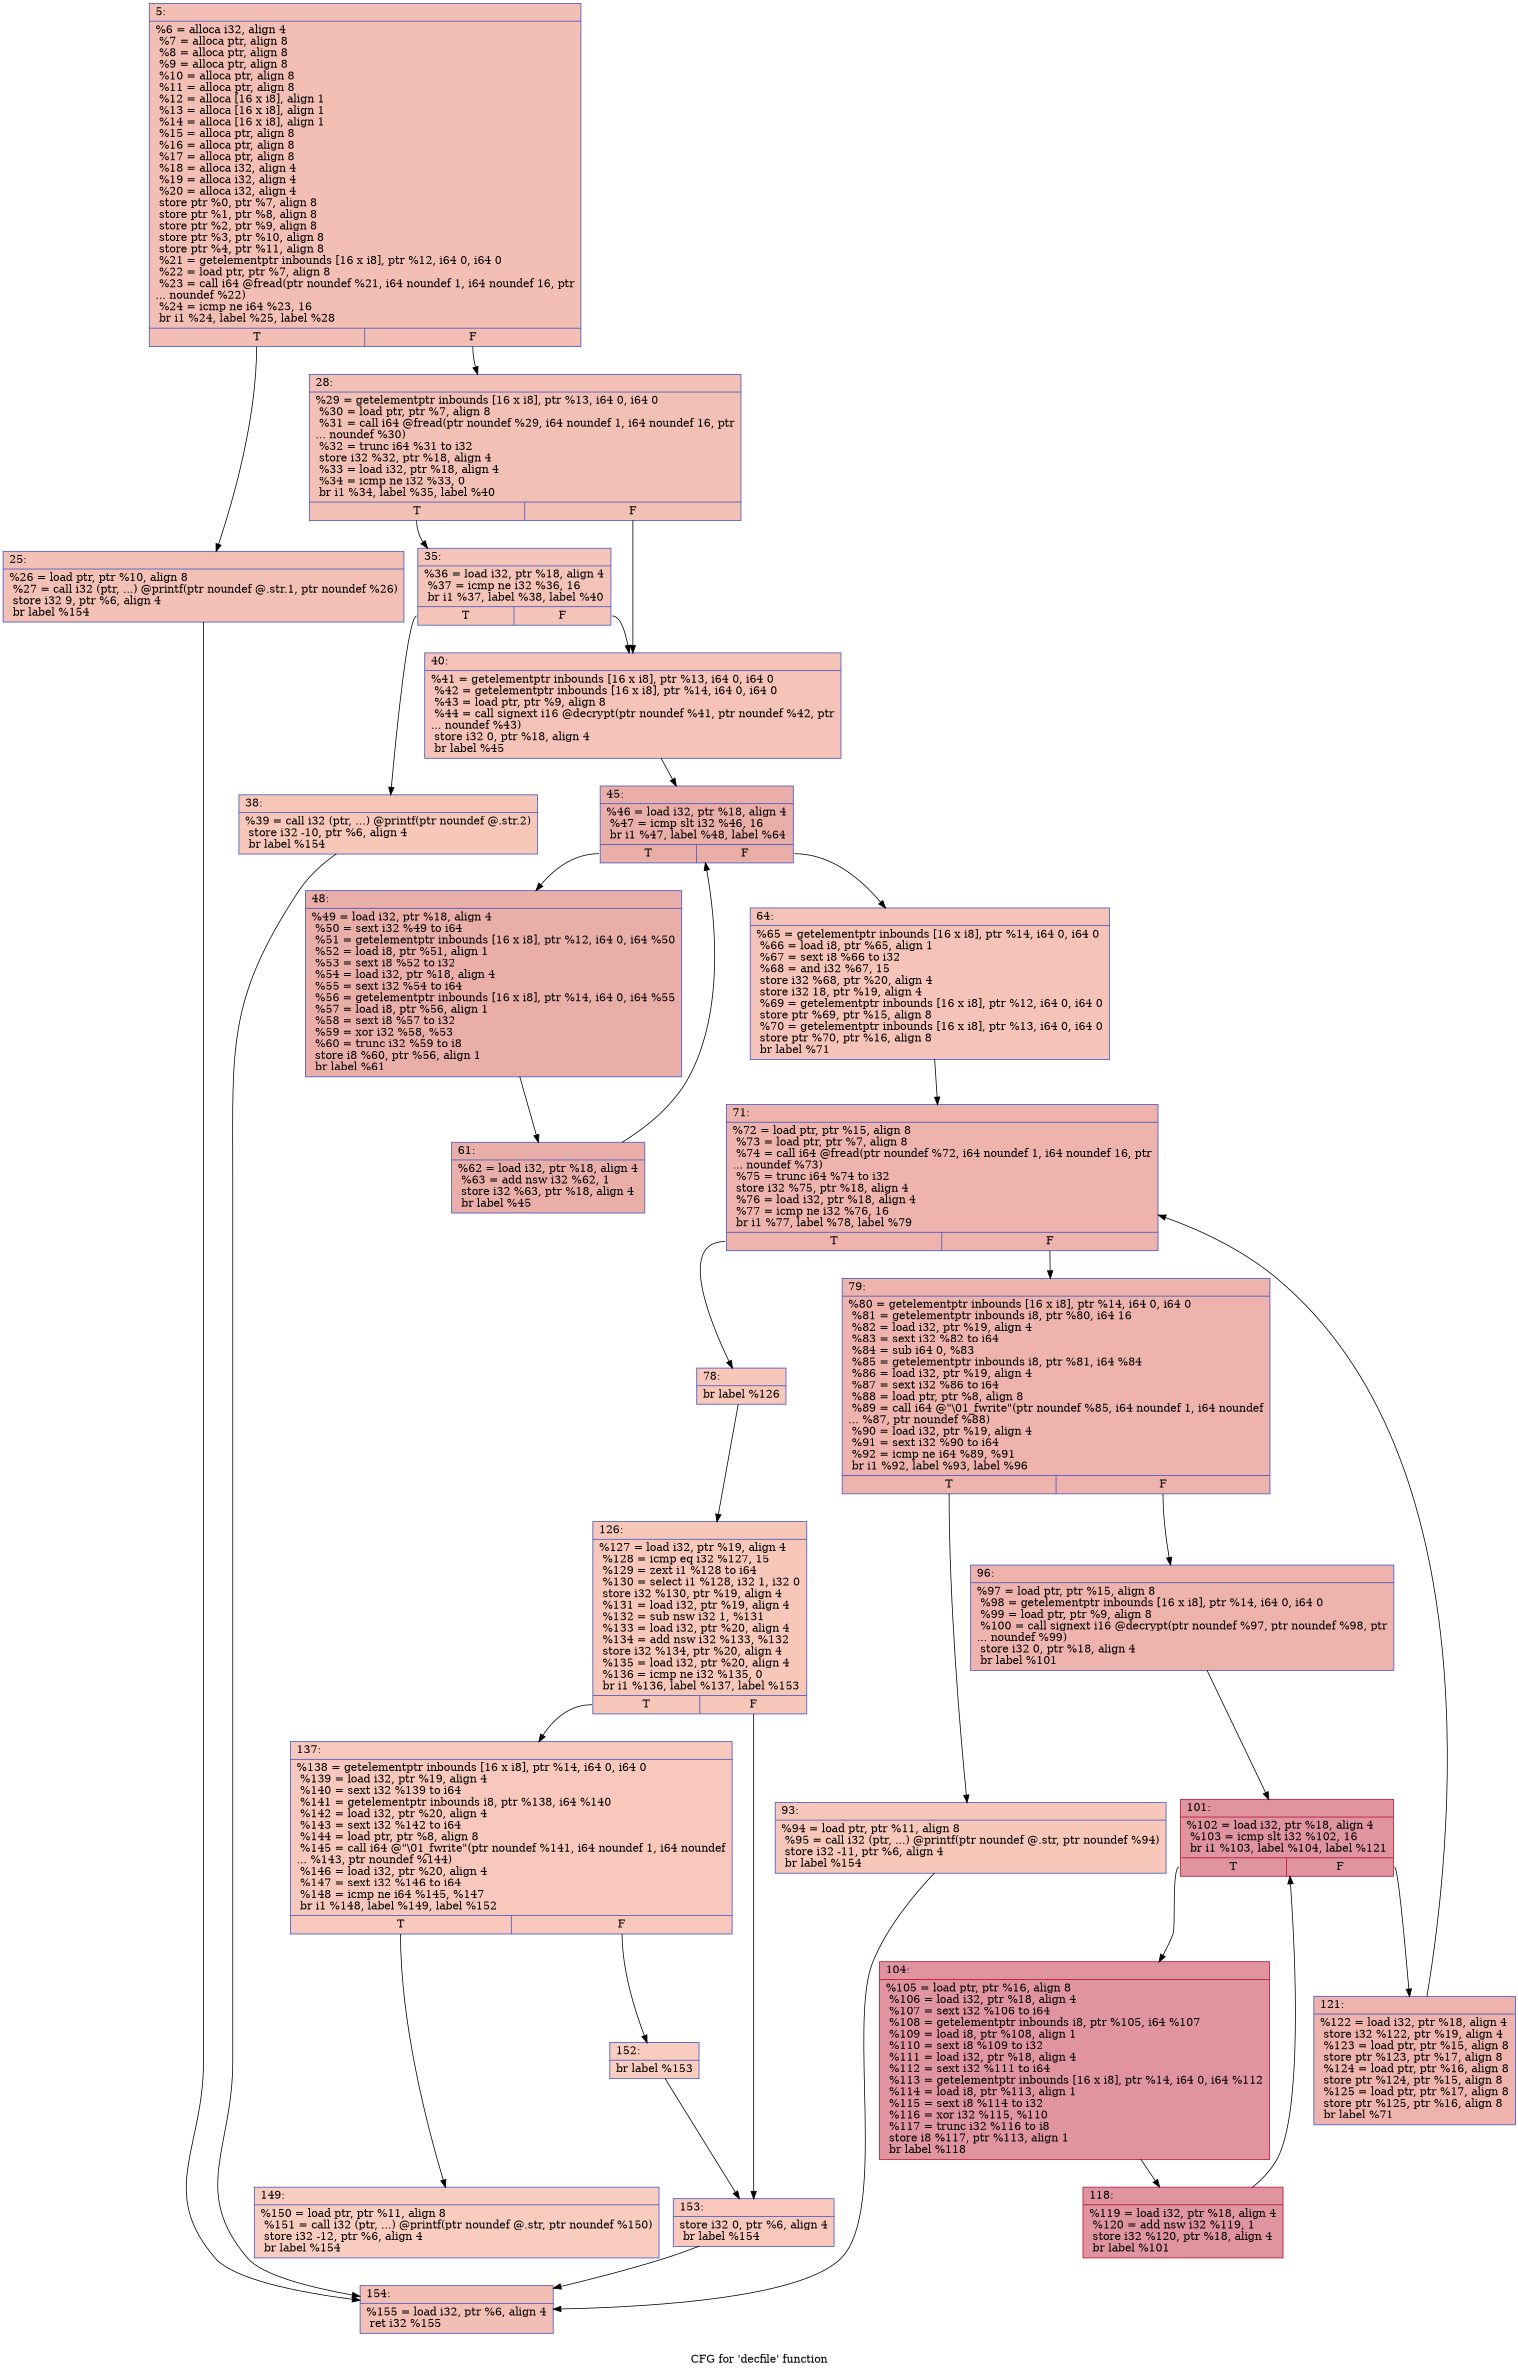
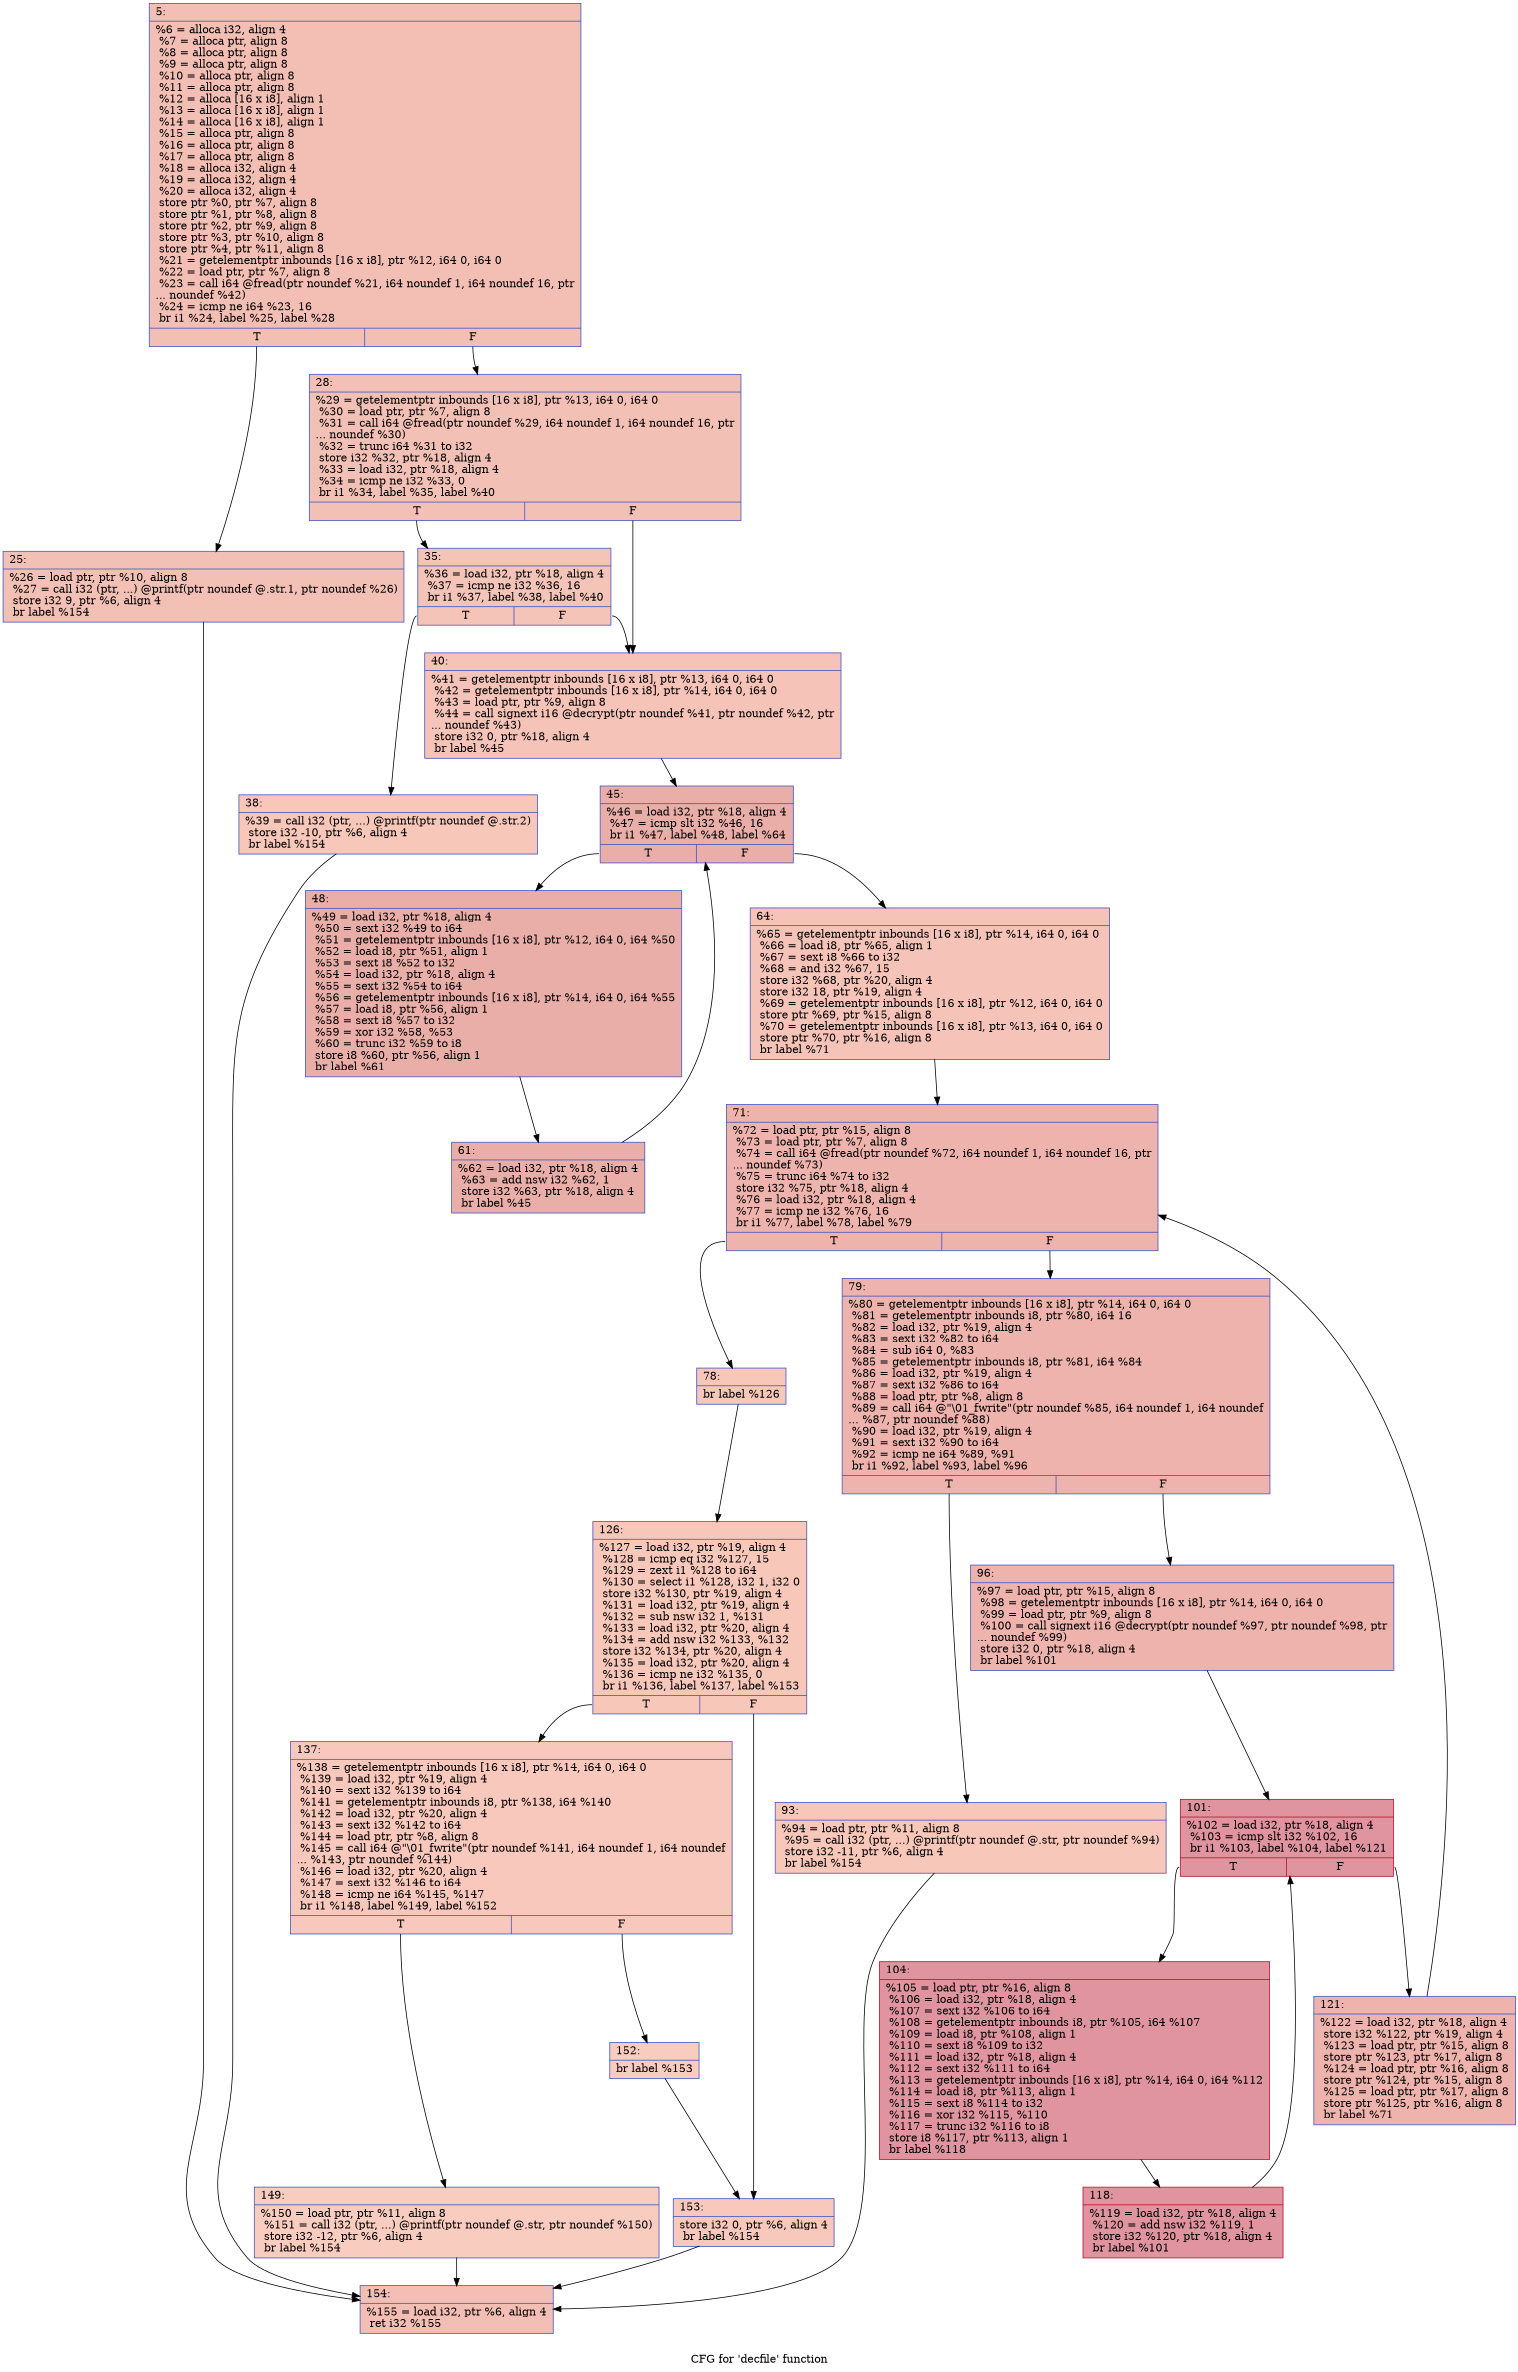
  digraph {
    fontname="DejaVu Serif"
    label="CFG for 'decfile' function"
    node [color="#3d50c3ff" fillcolor="#ec7f6370" fontname="DejaVu Serif" shape=record style=filled]
    edge [fontname="DejaVu Serif"]
-   n1 [fillcolor="#e36c5570" label="{5:\l|  %6 = alloca i32, align 4\l  %7 = alloca ptr, align 8\l  %8 = alloca ptr, align 8\l  %9 = alloca ptr, align 8\l  %10 = alloca ptr, align 8\l  %11 = alloca ptr, align 8\l  %12 = alloca [16 x i8], align 1\l  %13 = alloca [16 x i8], align 1\l  %14 = alloca [16 x i8], align 1\l  %15 = alloca ptr, align 8\l  %16 = alloca ptr, align 8\l  %17 = alloca ptr, align 8\l  %18 = alloca i32, align 4\l  %19 = alloca i32, align 4\l  %20 = alloca i32, align 4\l  store ptr %0, ptr %7, align 8\l  store ptr %1, ptr %8, align 8\l  store ptr %2, ptr %9, align 8\l  store ptr %3, ptr %10, align 8\l  store ptr %4, ptr %11, align 8\l  %21 = getelementptr inbounds [16 x i8], ptr %12, i64 0, i64 0\l  %22 = load ptr, ptr %7, align 8\l  %23 = call i64 @fread(ptr noundef %21, i64 noundef 1, i64 noundef 16, ptr\l... noundef %22)\l  %24 = icmp ne i64 %23, 16\l  br i1 %24, label %25, label %28\l|{<s0>T|<s1>F}}"]
+   n1 [fillcolor="#e36c5570" label="{5:\l|  %6 = alloca i32, align 4\l  %7 = alloca ptr, align 8\l  %8 = alloca ptr, align 8\l  %9 = alloca ptr, align 8\l  %10 = alloca ptr, align 8\l  %11 = alloca ptr, align 8\l  %12 = alloca [16 x i8], align 1\l  %13 = alloca [16 x i8], align 1\l  %14 = alloca [16 x i8], align 1\l  %15 = alloca ptr, align 8\l  %16 = alloca ptr, align 8\l  %17 = alloca ptr, align 8\l  %18 = alloca i32, align 4\l  %19 = alloca i32, align 4\l  %20 = alloca i32, align 4\l  store ptr %0, ptr %7, align 8\l  store ptr %1, ptr %8, align 8\l  store ptr %2, ptr %9, align 8\l  store ptr %3, ptr %10, align 8\l  store ptr %4, ptr %11, align 8\l  %21 = getelementptr inbounds [16 x i8], ptr %12, i64 0, i64 0\l  %22 = load ptr, ptr %7, align 8\l  %23 = call i64 @fread(ptr noundef %21, i64 noundef 1, i64 noundef 16, ptr\l... noundef %42)\l  %24 = icmp ne i64 %23, 16\l  br i1 %24, label %25, label %28\l|{<s0>T|<s1>F}}"]
    n2 [fillcolor="#e5705870" label="{25:\l|  %26 = load ptr, ptr %10, align 8\l  %27 = call i32 (ptr, ...) @printf(ptr noundef @.str.1, ptr noundef %26)\l  store i32 9, ptr %6, align 4\l  br label %154\l}"]
    n3 [fillcolor="#e5705870" label="{28:\l|  %29 = getelementptr inbounds [16 x i8], ptr %13, i64 0, i64 0\l  %30 = load ptr, ptr %7, align 8\l  %31 = call i64 @fread(ptr noundef %29, i64 noundef 1, i64 noundef 16, ptr\l... noundef %30)\l  %32 = trunc i64 %31 to i32\l  store i32 %32, ptr %18, align 4\l  %33 = load i32, ptr %18, align 4\l  %34 = icmp ne i32 %33, 0\l  br i1 %34, label %35, label %40\l|{<s0>T|<s1>F}}"]
    n4 [fillcolor="#e36c5570" label="{154:\l|  %155 = load i32, ptr %6, align 4\l  ret i32 %155\l}"]
    n5 [fillcolor="#e97a5f70" label="{35:\l|  %36 = load i32, ptr %18, align 4\l  %37 = icmp ne i32 %36, 16\l  br i1 %37, label %38, label %40\l|{<s0>T|<s1>F}}"]
    n6 [fillcolor="#e8765c70" label="{40:\l|  %41 = getelementptr inbounds [16 x i8], ptr %13, i64 0, i64 0\l  %42 = getelementptr inbounds [16 x i8], ptr %14, i64 0, i64 0\l  %43 = load ptr, ptr %9, align 8\l  %44 = call signext i16 @decrypt(ptr noundef %41, ptr noundef %42, ptr\l... noundef %43)\l  store i32 0, ptr %18, align 4\l  br label %45\l}"]
    n7 [label="{38:\l|  %39 = call i32 (ptr, ...) @printf(ptr noundef @.str.2)\l  store i32 -10, ptr %6, align 4\l  br label %154\l}"]
    n8 [fillcolor="#d0473d70" label="{45:\l|  %46 = load i32, ptr %18, align 4\l  %47 = icmp slt i32 %46, 16\l  br i1 %47, label %48, label %64\l|{<s0>T|<s1>F}}"]
    n9 [fillcolor="#d0473d70" label="{48:\l|  %49 = load i32, ptr %18, align 4\l  %50 = sext i32 %49 to i64\l  %51 = getelementptr inbounds [16 x i8], ptr %12, i64 0, i64 %50\l  %52 = load i8, ptr %51, align 1\l  %53 = sext i8 %52 to i32\l  %54 = load i32, ptr %18, align 4\l  %55 = sext i32 %54 to i64\l  %56 = getelementptr inbounds [16 x i8], ptr %14, i64 0, i64 %55\l  %57 = load i8, ptr %56, align 1\l  %58 = sext i8 %57 to i32\l  %59 = xor i32 %58, %53\l  %60 = trunc i32 %59 to i8\l  store i8 %60, ptr %56, align 1\l  br label %61\l}"]
    n10 [fillcolor="#e8765c70" label="{64:\l|  %65 = getelementptr inbounds [16 x i8], ptr %14, i64 0, i64 0\l  %66 = load i8, ptr %65, align 1\l  %67 = sext i8 %66 to i32\l  %68 = and i32 %67, 15\l  store i32 %68, ptr %20, align 4\l  store i32 18, ptr %19, align 4\l  %69 = getelementptr inbounds [16 x i8], ptr %12, i64 0, i64 0\l  store ptr %69, ptr %15, align 8\l  %70 = getelementptr inbounds [16 x i8], ptr %13, i64 0, i64 0\l  store ptr %70, ptr %16, align 8\l  br label %71\l}"]
    n11 [fillcolor="#d0473d70" label="{61:\l|  %62 = load i32, ptr %18, align 4\l  %63 = add nsw i32 %62, 1\l  store i32 %63, ptr %18, align 4\l  br label %45\l}"]
    n12 [fillcolor="#d6524470" label="{71:\l|  %72 = load ptr, ptr %15, align 8\l  %73 = load ptr, ptr %7, align 8\l  %74 = call i64 @fread(ptr noundef %72, i64 noundef 1, i64 noundef 16, ptr\l... noundef %73)\l  %75 = trunc i64 %74 to i32\l  store i32 %75, ptr %18, align 4\l  %76 = load i32, ptr %18, align 4\l  %77 = icmp ne i32 %76, 16\l  br i1 %77, label %78, label %79\l|{<s0>T|<s1>F}}"]
    n13 [label="{78:\l|  br label %126\l}"]
    n14 [fillcolor="#d6524470" label="{79:\l|  %80 = getelementptr inbounds [16 x i8], ptr %14, i64 0, i64 0\l  %81 = getelementptr inbounds i8, ptr %80, i64 16\l  %82 = load i32, ptr %19, align 4\l  %83 = sext i32 %82 to i64\l  %84 = sub i64 0, %83\l  %85 = getelementptr inbounds i8, ptr %81, i64 %84\l  %86 = load i32, ptr %19, align 4\l  %87 = sext i32 %86 to i64\l  %88 = load ptr, ptr %8, align 8\l  %89 = call i64 @\"\\01_fwrite\"(ptr noundef %85, i64 noundef 1, i64 noundef\l... %87, ptr noundef %88)\l  %90 = load i32, ptr %19, align 4\l  %91 = sext i32 %90 to i64\l  %92 = icmp ne i64 %89, %91\l  br i1 %92, label %93, label %96\l|{<s0>T|<s1>F}}"]
    n15 [label="{126:\l|  %127 = load i32, ptr %19, align 4\l  %128 = icmp eq i32 %127, 15\l  %129 = zext i1 %128 to i64\l  %130 = select i1 %128, i32 1, i32 0\l  store i32 %130, ptr %19, align 4\l  %131 = load i32, ptr %19, align 4\l  %132 = sub nsw i32 1, %131\l  %133 = load i32, ptr %20, align 4\l  %134 = add nsw i32 %133, %132\l  store i32 %134, ptr %20, align 4\l  %135 = load i32, ptr %20, align 4\l  %136 = icmp ne i32 %135, 0\l  br i1 %136, label %137, label %153\l|{<s0>T|<s1>F}}"]
    n16 [label="{93:\l|  %94 = load ptr, ptr %11, align 8\l  %95 = call i32 (ptr, ...) @printf(ptr noundef @.str, ptr noundef %94)\l  store i32 -11, ptr %6, align 4\l  br label %154\l}"]
    n17 [fillcolor="#d6524470" label="{96:\l|  %97 = load ptr, ptr %15, align 8\l  %98 = getelementptr inbounds [16 x i8], ptr %14, i64 0, i64 0\l  %99 = load ptr, ptr %9, align 8\l  %100 = call signext i16 @decrypt(ptr noundef %97, ptr noundef %98, ptr\l... noundef %99)\l  store i32 0, ptr %18, align 4\l  br label %101\l}"]
    n18 [fillcolor="#ed836670" label="{137:\l|  %138 = getelementptr inbounds [16 x i8], ptr %14, i64 0, i64 0\l  %139 = load i32, ptr %19, align 4\l  %140 = sext i32 %139 to i64\l  %141 = getelementptr inbounds i8, ptr %138, i64 %140\l  %142 = load i32, ptr %20, align 4\l  %143 = sext i32 %142 to i64\l  %144 = load ptr, ptr %8, align 8\l  %145 = call i64 @\"\\01_fwrite\"(ptr noundef %141, i64 noundef 1, i64 noundef\l... %143, ptr noundef %144)\l  %146 = load i32, ptr %20, align 4\l  %147 = sext i32 %146 to i64\l  %148 = icmp ne i64 %145, %147\l  br i1 %148, label %149, label %152\l|{<s0>T|<s1>F}}"]
    n19 [fillcolor="#ed836670" label="{153:\l|  store i32 0, ptr %6, align 4\l  br label %154\l}"]
    n20 [color="#b70d28ff" fillcolor="#b70d2870" label="{101:\l|  %102 = load i32, ptr %18, align 4\l  %103 = icmp slt i32 %102, 16\l  br i1 %103, label %104, label %121\l|{<s0>T|<s1>F}}"]
    n21 [fillcolor="#f08b6e70" label="{149:\l|  %150 = load ptr, ptr %11, align 8\l  %151 = call i32 (ptr, ...) @printf(ptr noundef @.str, ptr noundef %150)\l  store i32 -12, ptr %6, align 4\l  br label %154\l}"]
    n22 [fillcolor="#f08b6e70" label="{152:\l|  br label %153\l}"]
    n23 [color="#b70d28ff" fillcolor="#b70d2870" label="{104:\l|  %105 = load ptr, ptr %16, align 8\l  %106 = load i32, ptr %18, align 4\l  %107 = sext i32 %106 to i64\l  %108 = getelementptr inbounds i8, ptr %105, i64 %107\l  %109 = load i8, ptr %108, align 1\l  %110 = sext i8 %109 to i32\l  %111 = load i32, ptr %18, align 4\l  %112 = sext i32 %111 to i64\l  %113 = getelementptr inbounds [16 x i8], ptr %14, i64 0, i64 %112\l  %114 = load i8, ptr %113, align 1\l  %115 = sext i8 %114 to i32\l  %116 = xor i32 %115, %110\l  %117 = trunc i32 %116 to i8\l  store i8 %117, ptr %113, align 1\l  br label %118\l}"]
    n24 [fillcolor="#d6524470" label="{121:\l|  %122 = load i32, ptr %18, align 4\l  store i32 %122, ptr %19, align 4\l  %123 = load ptr, ptr %15, align 8\l  store ptr %123, ptr %17, align 8\l  %124 = load ptr, ptr %16, align 8\l  store ptr %124, ptr %15, align 8\l  %125 = load ptr, ptr %17, align 8\l  store ptr %125, ptr %16, align 8\l  br label %71\l}"]
    n25 [color="#b70d28ff" fillcolor="#b70d2870" label="{118:\l|  %119 = load i32, ptr %18, align 4\l  %120 = add nsw i32 %119, 1\l  store i32 %120, ptr %18, align 4\l  br label %101\l}"]
    n1 -> n2 [tailport=s0]
    n1 -> n3 [tailport=s1]
    n2 -> n4
    n3 -> n5 [tailport=s0]
    n3 -> n6 [tailport=s1]
    n5 -> n6 [tailport=s1]
    n5 -> n7 [tailport=s0]
    n6 -> n8
    n7 -> n4
    n8 -> n9 [tailport=s0]
    n8 -> n10 [tailport=s1]
    n9 -> n11
    n10 -> n12
    n11 -> n8
    n12 -> n13 [tailport=s0]
    n12 -> n14 [tailport=s1]
    n13 -> n15
    n14 -> n16 [tailport=s0]
    n14 -> n17 [tailport=s1]
    n15 -> n18 [tailport=s0]
    n15 -> n19 [tailport=s1]
    n16 -> n4
    n17 -> n20
    n18 -> n21 [tailport=s0]
    n18 -> n22 [tailport=s1]
    n19 -> n4
    n20 -> n23 [tailport=s0]
    n20 -> n24 [tailport=s1]
+   n21 -> n4
    n22 -> n19
    n23 -> n25
    n24 -> n12
    n25 -> n20
  }
